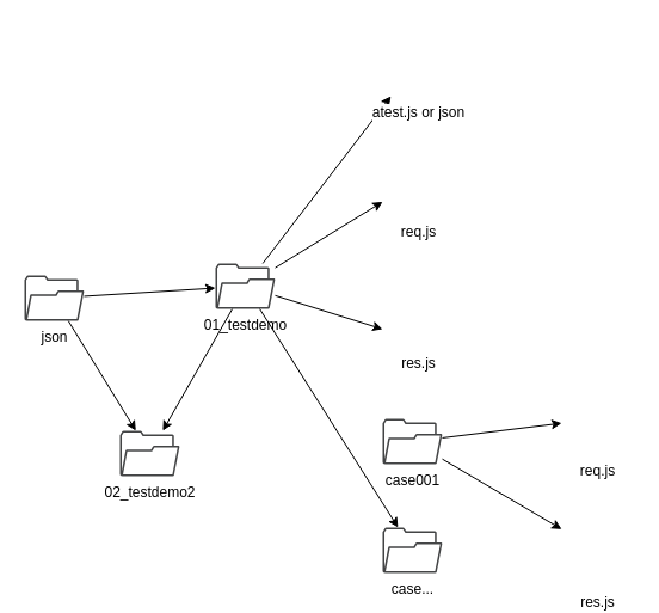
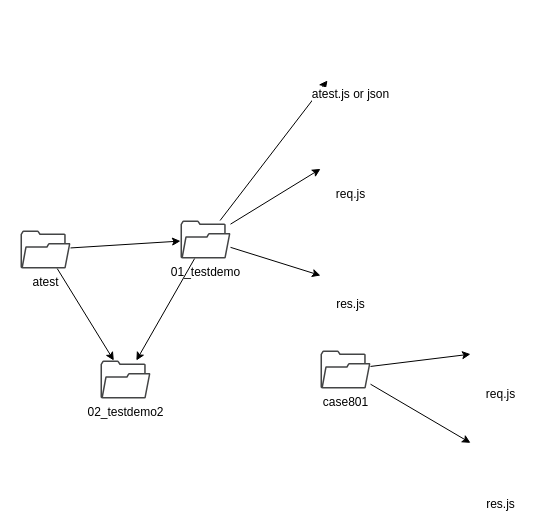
  <mxCell id="0" />
  <mxCell id="1" parent="0" />
  <mxCell id="2" style="rounded=0;orthogonalLoop=1;jettySize=auto;html=1;" edge="1" parent="1" source="4" target="10"><mxGeometry relative="1" as="geometry" /></mxCell>
  <mxCell id="3" style="edgeStyle=none;rounded=0;orthogonalLoop=1;jettySize=auto;html=1;" edge="1" parent="1" source="4" target="11"><mxGeometry relative="1" as="geometry" /></mxCell>
- <mxCell id="4" value="json" style="pointerEvents=1;shadow=0;dashed=0;html=1;strokeColor=none;fillColor=#434445;aspect=fixed;labelPosition=center;verticalLabelPosition=bottom;verticalAlign=top;align=center;outlineConnect=0;shape=mxgraph.vvd.folder;" vertex="1" parent="1"><mxGeometry x="20" y="230" width="50" height="38" as="geometry" /></mxCell>
+ <mxCell id="4" value="atest" style="pointerEvents=1;shadow=0;dashed=0;html=1;strokeColor=none;fillColor=#434445;aspect=fixed;labelPosition=center;verticalLabelPosition=bottom;verticalAlign=top;align=center;outlineConnect=0;shape=mxgraph.vvd.folder;" vertex="1" parent="1"><mxGeometry x="20" y="230" width="50" height="38" as="geometry" /></mxCell>
  <mxCell id="5" style="edgeStyle=none;rounded=0;orthogonalLoop=1;jettySize=auto;html=1;" edge="1" parent="1" source="10" target="12"><mxGeometry relative="1" as="geometry" /></mxCell>
  <mxCell id="6" style="edgeStyle=none;rounded=0;orthogonalLoop=1;jettySize=auto;html=1;" edge="1" parent="1" source="10" target="13"><mxGeometry relative="1" as="geometry" /></mxCell>
  <mxCell id="7" style="edgeStyle=none;rounded=0;orthogonalLoop=1;jettySize=auto;html=1;entryX=0;entryY=0.75;entryDx=0;entryDy=0;" edge="1" parent="1" source="10" target="14"><mxGeometry relative="1" as="geometry" /></mxCell>
  <mxCell id="8" style="edgeStyle=none;rounded=0;orthogonalLoop=1;jettySize=auto;html=1;" edge="1" parent="1" source="10" target="11"><mxGeometry relative="1" as="geometry" /></mxCell>
- <mxCell id="9" style="edgeStyle=none;rounded=0;orthogonalLoop=1;jettySize=auto;html=1;" edge="1" parent="1" source="10" target="20"><mxGeometry relative="1" as="geometry" /></mxCell>
  <mxCell id="10" value="01_testdemo" style="pointerEvents=1;shadow=0;dashed=0;html=1;strokeColor=none;fillColor=#434445;aspect=fixed;labelPosition=center;verticalLabelPosition=bottom;verticalAlign=top;align=center;outlineConnect=0;shape=mxgraph.vvd.folder;" vertex="1" parent="1"><mxGeometry x="180" y="220" width="50" height="38" as="geometry" /></mxCell>
  <mxCell id="11" value="02_testdemo2" style="pointerEvents=1;shadow=0;dashed=0;html=1;strokeColor=none;fillColor=#434445;aspect=fixed;labelPosition=center;verticalLabelPosition=bottom;verticalAlign=top;align=center;outlineConnect=0;shape=mxgraph.vvd.folder;" vertex="1" parent="1"><mxGeometry x="100" y="360" width="50" height="38" as="geometry" /></mxCell>
  <mxCell id="12" value="atest.js or json" style="shape=image;html=1;verticalAlign=top;verticalLabelPosition=bottom;labelBackgroundColor=#ffffff;imageAspect=0;aspect=fixed;image=https://cdn4.iconfinder.com/data/icons/logos-and-brands/512/233_Node_Js_logo-128.png" vertex="1" parent="1"><mxGeometry x="320" y="20" width="60" height="60" as="geometry" /></mxCell>
  <mxCell id="13" value="req.js" style="shape=image;html=1;verticalAlign=top;verticalLabelPosition=bottom;labelBackgroundColor=#ffffff;imageAspect=0;aspect=fixed;image=https://cdn4.iconfinder.com/data/icons/logos-and-brands/512/233_Node_Js_logo-128.png" vertex="1" parent="1"><mxGeometry x="320" y="120" width="60" height="60" as="geometry" /></mxCell>
  <mxCell id="14" value="res.js" style="shape=image;html=1;verticalAlign=top;verticalLabelPosition=bottom;labelBackgroundColor=#ffffff;imageAspect=0;aspect=fixed;image=https://cdn4.iconfinder.com/data/icons/logos-and-brands/512/233_Node_Js_logo-128.png" vertex="1" parent="1"><mxGeometry x="320" y="230" width="60" height="60" as="geometry" /></mxCell>
  <mxCell id="15" style="edgeStyle=none;rounded=0;orthogonalLoop=1;jettySize=auto;html=1;" edge="1" parent="1" source="17" target="18"><mxGeometry relative="1" as="geometry" /></mxCell>
  <mxCell id="16" style="edgeStyle=none;rounded=0;orthogonalLoop=1;jettySize=auto;html=1;" edge="1" parent="1" source="17" target="19"><mxGeometry relative="1" as="geometry" /></mxCell>
- <mxCell id="17" value="case001" style="pointerEvents=1;shadow=0;dashed=0;html=1;strokeColor=none;fillColor=#434445;aspect=fixed;labelPosition=center;verticalLabelPosition=bottom;verticalAlign=top;align=center;outlineConnect=0;shape=mxgraph.vvd.folder;" vertex="1" parent="1"><mxGeometry x="320" y="350" width="50" height="38" as="geometry" /></mxCell>
+ <mxCell id="17" value="case801" style="pointerEvents=1;shadow=0;dashed=0;html=1;strokeColor=none;fillColor=#434445;aspect=fixed;labelPosition=center;verticalLabelPosition=bottom;verticalAlign=top;align=center;outlineConnect=0;shape=mxgraph.vvd.folder;" vertex="1" parent="1"><mxGeometry x="320" y="350" width="50" height="38" as="geometry" /></mxCell>
  <mxCell id="18" value="req.js" style="shape=image;html=1;verticalAlign=top;verticalLabelPosition=bottom;labelBackgroundColor=#ffffff;imageAspect=0;aspect=fixed;image=https://cdn4.iconfinder.com/data/icons/logos-and-brands/512/233_Node_Js_logo-128.png" vertex="1" parent="1"><mxGeometry x="470" y="320" width="60" height="60" as="geometry" /></mxCell>
  <mxCell id="19" value="res.js" style="shape=image;html=1;verticalAlign=top;verticalLabelPosition=bottom;labelBackgroundColor=#ffffff;imageAspect=0;aspect=fixed;image=https://cdn4.iconfinder.com/data/icons/logos-and-brands/512/233_Node_Js_logo-128.png" vertex="1" parent="1"><mxGeometry x="470" y="430" width="60" height="60" as="geometry" /></mxCell>
- <mxCell id="20" value="case..." style="pointerEvents=1;shadow=0;dashed=0;html=1;strokeColor=none;fillColor=#434445;aspect=fixed;labelPosition=center;verticalLabelPosition=bottom;verticalAlign=top;align=center;outlineConnect=0;shape=mxgraph.vvd.folder;" vertex="1" parent="1"><mxGeometry x="320" y="441" width="50" height="38" as="geometry" /></mxCell>
